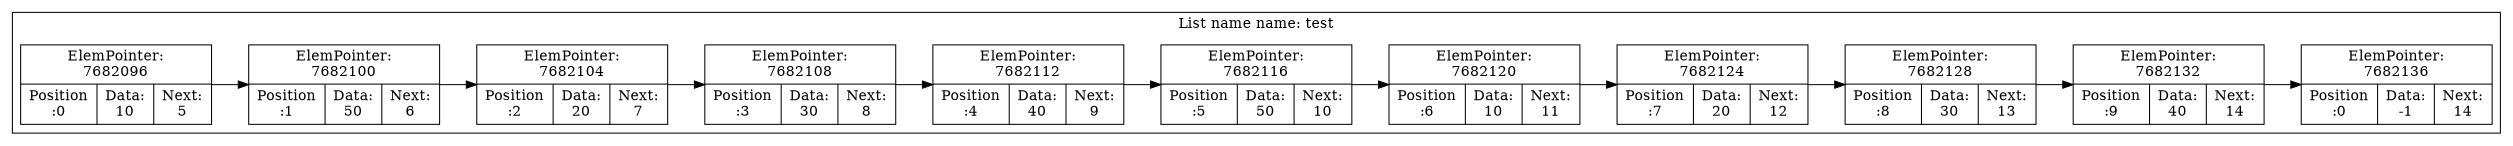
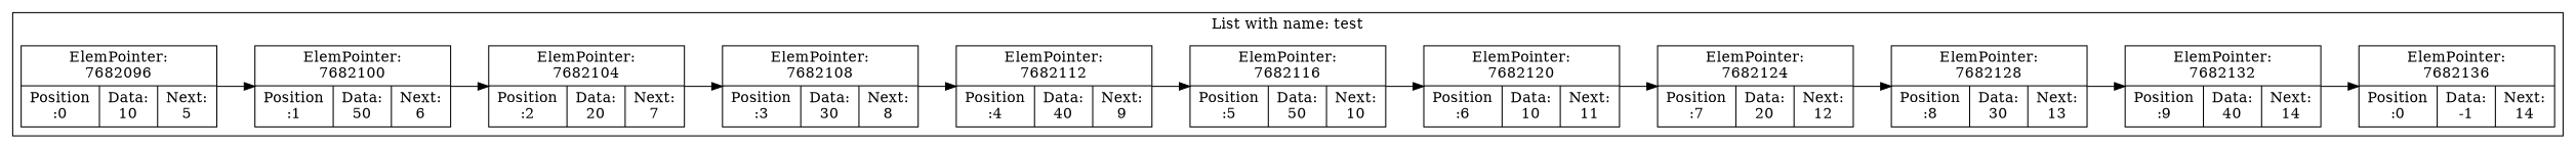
  digraph {
    rankdir=LR
    node [shape=record]
    n1 [label="ElemPointer:\n7682096 | {Position\n:0 | Data:\n10 | Next:\n5}"]
    n2 [label="ElemPointer:\n7682100 | {Position\n:1 | Data:\n50 | Next:\n6}"]
    n3 [label="ElemPointer:\n7682104 | {Position\n:2 | Data:\n20 | Next:\n7}"]
    n4 [label="ElemPointer:\n7682108 | {Position\n:3 | Data:\n30 | Next:\n8}"]
    n5 [label="ElemPointer:\n7682112 | {Position\n:4 | Data:\n40 | Next:\n9}"]
    n6 [label="ElemPointer:\n7682116 | {Position\n:5 | Data:\n50 | Next:\n10}"]
    n7 [label="ElemPointer:\n7682120 | {Position\n:6 | Data:\n10 | Next:\n11}"]
    n8 [label="ElemPointer:\n7682124 | {Position\n:7 | Data:\n20 | Next:\n12}"]
    n9 [label="ElemPointer:\n7682128 | {Position\n:8 | Data:\n30 | Next:\n13}"]
    n10 [label="ElemPointer:\n7682132 | {Position\n:9 | Data:\n40 | Next:\n14}"]
    n11 [label="ElemPointer:\n7682136 | {Position\n:0 | Data:\n-1 | Next:\n14}"]
    subgraph cluster_1 {
-     label="List name name: test"
+     label="List with name: test"
      n1
      n2
      n3
      n4
      n5
      n6
      n7
      n8
      n9
      n10
      n11
    }
    n1 -> n2
    n2 -> n3
    n3 -> n4
    n4 -> n5
    n5 -> n6
    n6 -> n7
    n7 -> n8
    n8 -> n9
    n9 -> n10
    n10 -> n11
  }
